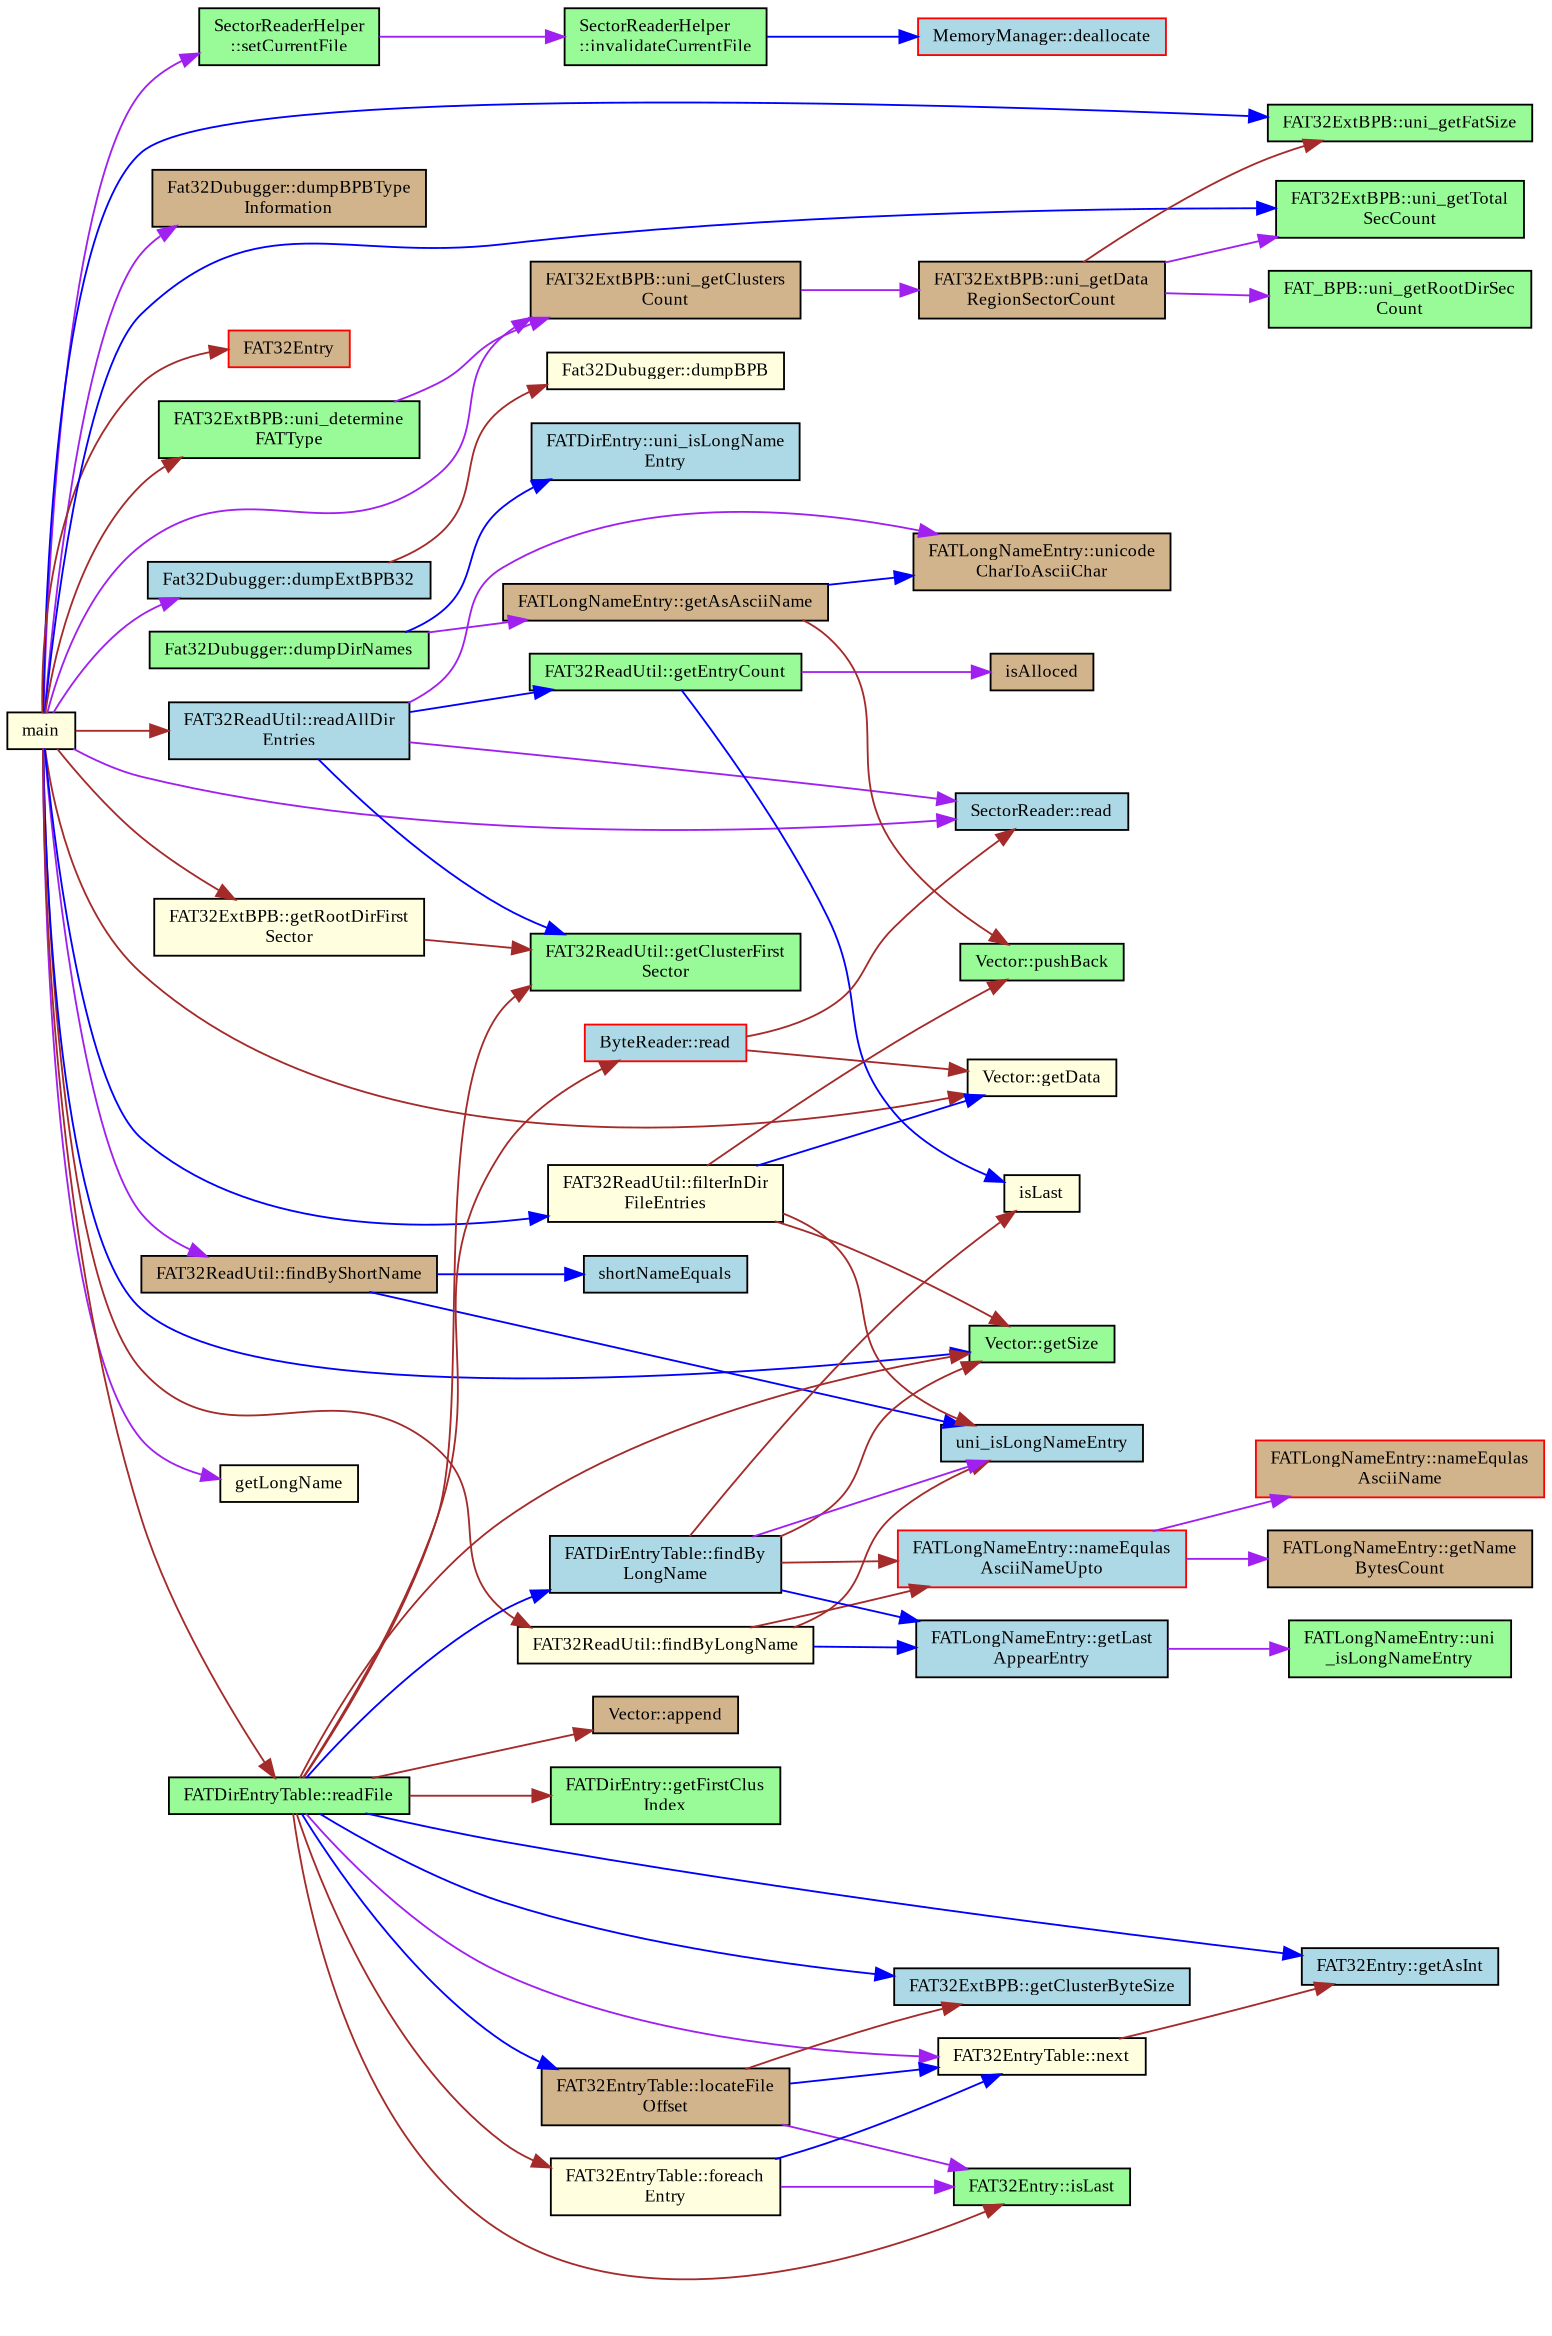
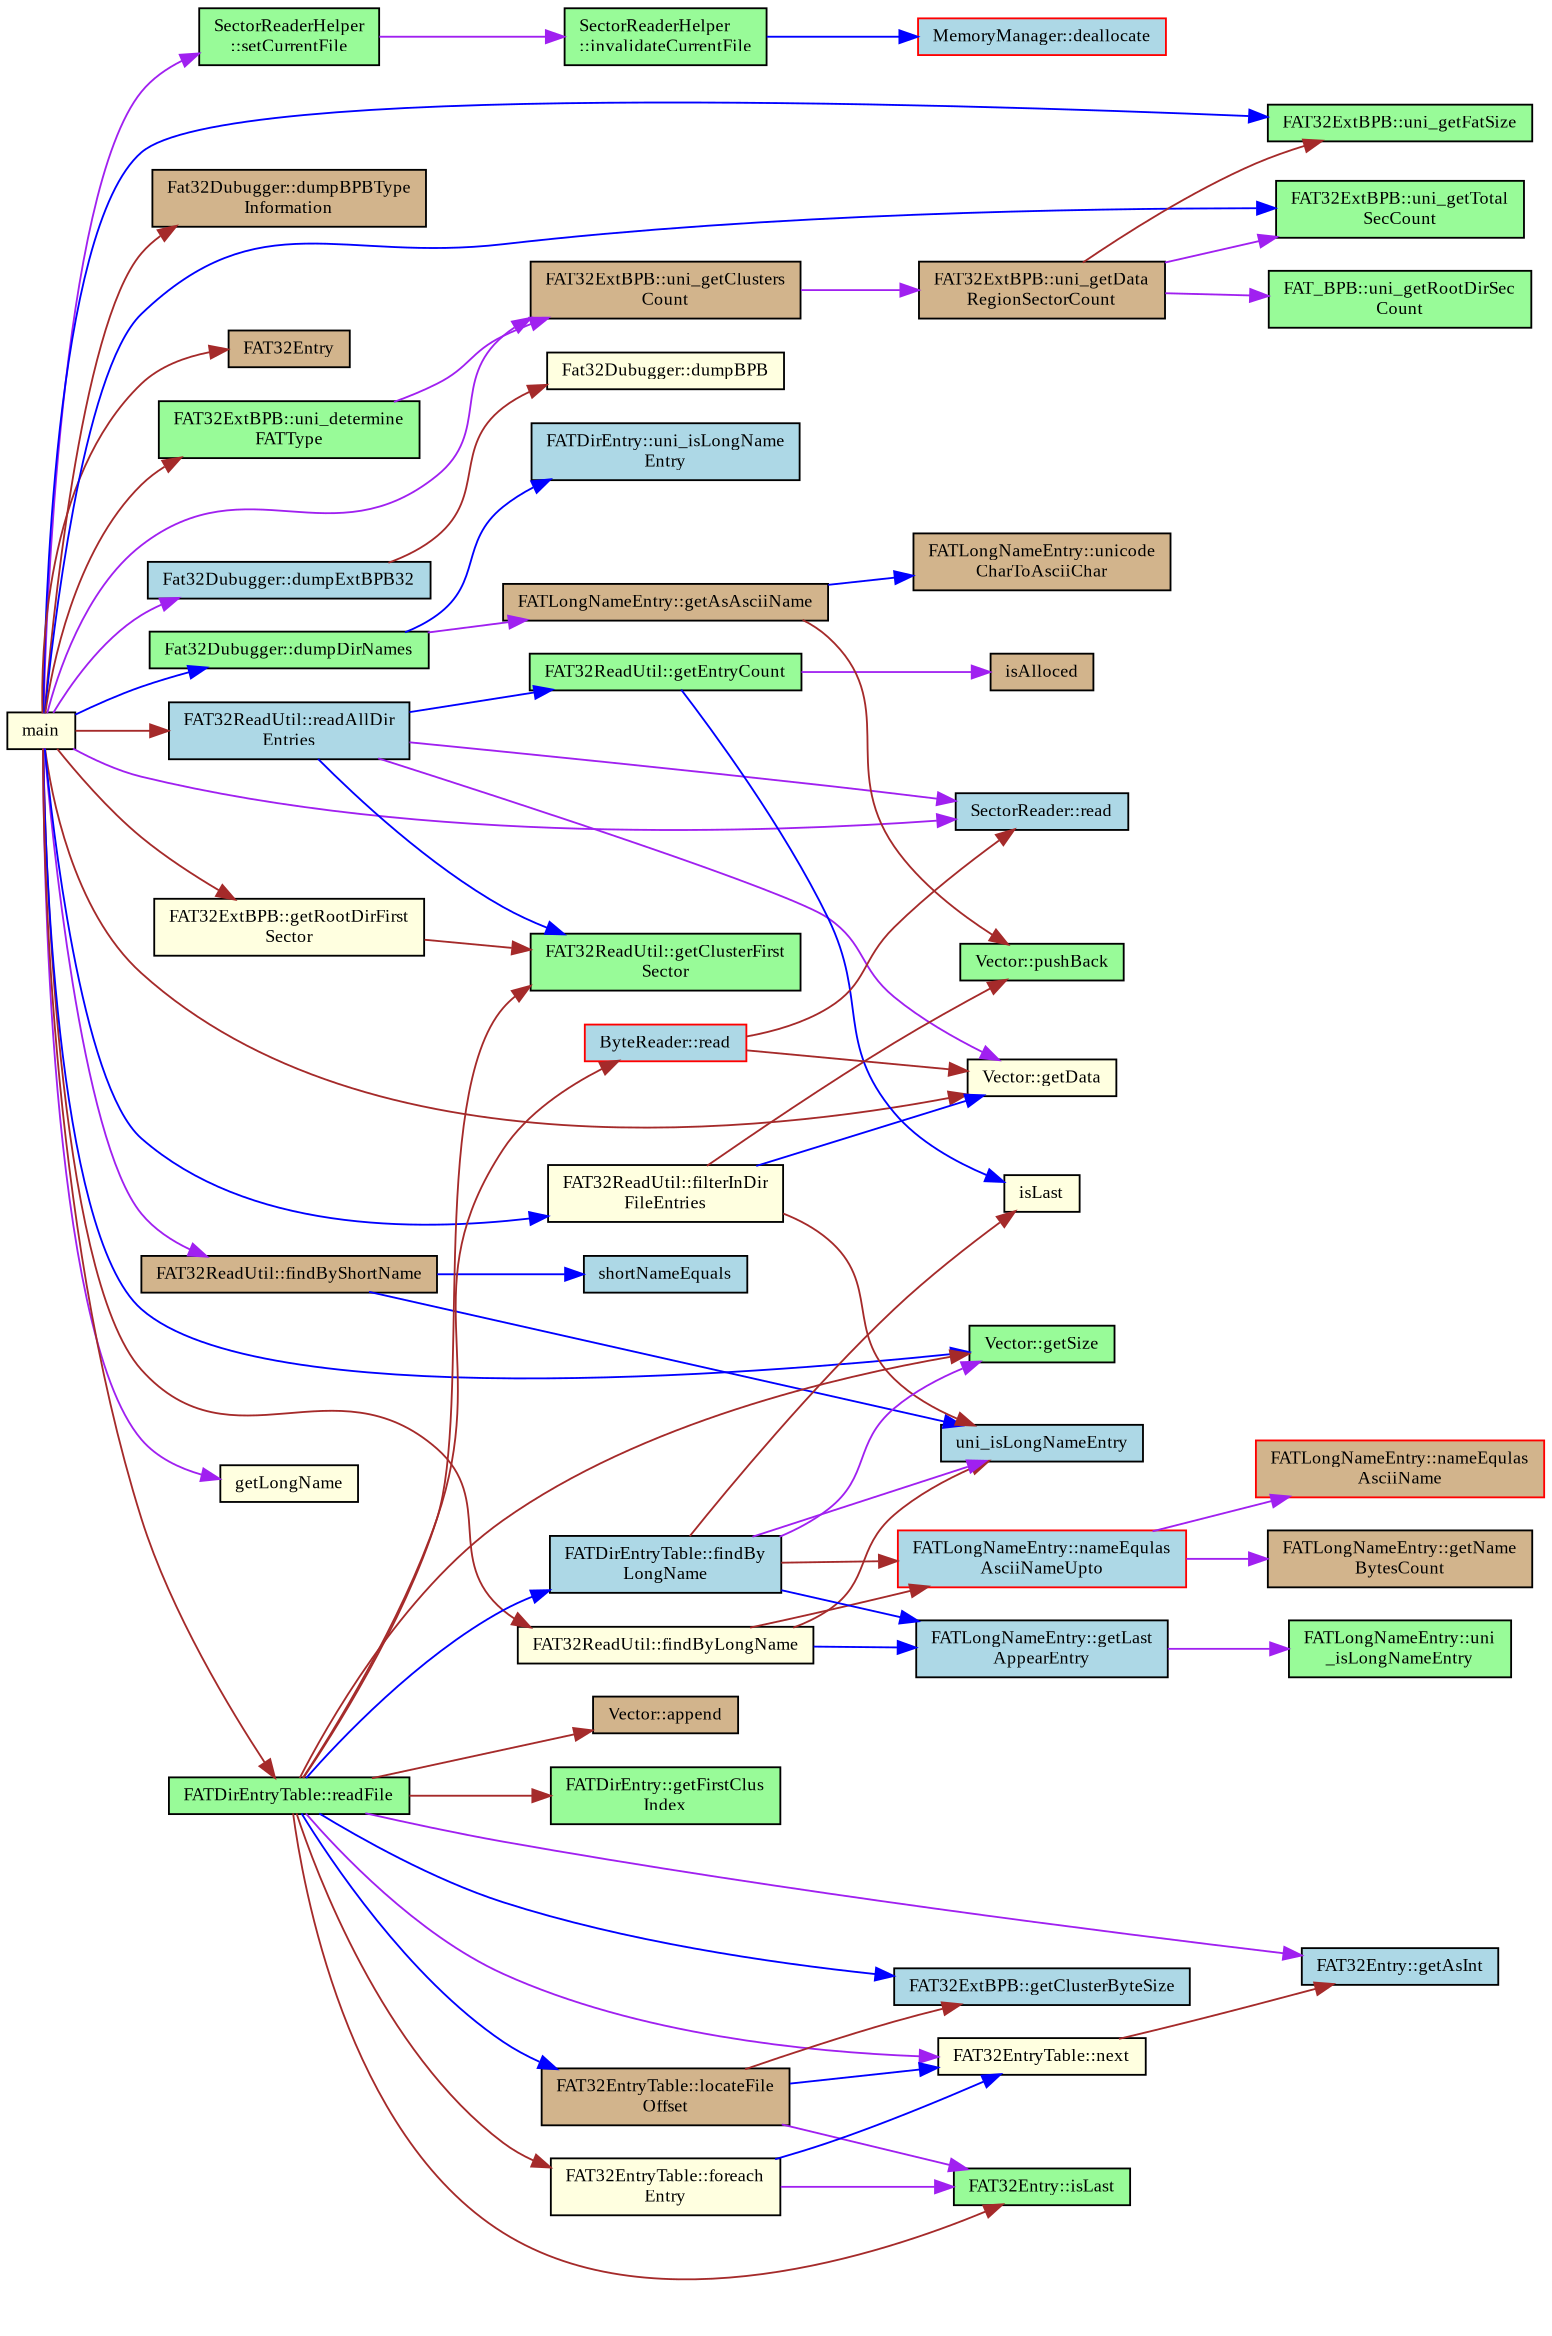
  digraph {
    fontname="Liberation Serif"
    rankdir=LR
    node [color=black fillcolor=palegreen fontname="Liberation Serif" fontsize=10 shape=record style=filled]
    edge [color=brown fontname="Liberation Serif" fontsize=10 labelfontname=Helvetica labelfontsize=10 style=solid]
    n1 [fillcolor=lightyellow fontcolor=black height=0.2 label=main width=0.4]
    n2 [height=0.2 label="SectorReaderHelper\l::setCurrentFile" width=0.4]
    n3 [fillcolor=lightblue height=0.2 label="SectorReader::read" width=0.4]
    n4 [fillcolor=tan height=0.2 label="Fat32Dubugger::dumpBPBType\lInformation" width=0.4]
    n5 [height=0.2 label="FAT32ExtBPB::uni_getFatSize" width=0.4]
-   n6 [color=red fillcolor=tan height=0.2 label=FAT32Entry width=0.4]
+   n6 [fillcolor=tan height=0.2 label=FAT32Entry width=0.4]
    n7 [fillcolor=lightyellow height=0.2 label="Vector::getData" width=0.4]
    n8 [fillcolor=lightblue height=0.2 label="Fat32Dubugger::dumpExtBPB32" width=0.4]
    n9 [height=0.2 label="FAT32ExtBPB::uni_getTotal\lSecCount" width=0.4]
    n10 [fillcolor=tan height=0.2 label="FAT32ExtBPB::uni_getClusters\lCount" width=0.4]
    n11 [fillcolor=lightyellow height=0.2 label="FAT32ExtBPB::getRootDirFirst\lSector" width=0.4]
    n12 [height=0.2 label="FAT32ExtBPB::uni_determine\lFATType" width=0.4]
    n13 [fillcolor=lightblue height=0.2 label="FAT32ReadUtil::readAllDir\lEntries" width=0.4]
    n14 [height=0.2 label="Fat32Dubugger::dumpDirNames" width=0.4]
    n15 [fillcolor=lightyellow height=0.2 label="FAT32ReadUtil::findByLongName" width=0.4]
    n16 [fillcolor=tan height=0.2 label="FAT32ReadUtil::findByShortName" width=0.4]
    n17 [fillcolor=lightyellow height=0.2 label="FAT32ReadUtil::filterInDir\lFileEntries" width=0.4]
    n18 [height=0.2 label="Vector::getSize" width=0.4]
    n19 [fillcolor=lightyellow height=0.2 label=getLongName width=0.4]
    n20 [height=0.2 label="FATDirEntryTable::readFile" width=0.4]
    n21 [height=0.2 label="SectorReaderHelper\l::invalidateCurrentFile" width=0.4]
    n22 [fillcolor=lightyellow height=0.2 label="Fat32Dubugger::dumpBPB" width=0.4]
    n23 [fillcolor=tan height=0.2 label="FAT32ExtBPB::uni_getData\lRegionSectorCount" width=0.4]
    n24 [height=0.2 label="FAT32ReadUtil::getClusterFirst\lSector" width=0.4]
    n25 [height=0.2 label="FAT32ReadUtil::getEntryCount" width=0.4]
    n26 [fillcolor=lightblue height=0.2 label="FATDirEntry::uni_isLongName\lEntry" width=0.4]
    n27 [fillcolor=tan height=0.2 label="FATLongNameEntry::getAsAsciiName" width=0.4]
    n28 [fillcolor=lightblue height=0.2 label=uni_isLongNameEntry width=0.4]
    n29 [fillcolor=lightblue height=0.2 label="FATLongNameEntry::getLast\lAppearEntry" width=0.4]
    n30 [color=red fillcolor=lightblue height=0.2 label="FATLongNameEntry::nameEqulas\lAsciiNameUpto" width=0.4]
    n31 [fillcolor=lightblue height=0.2 label=shortNameEquals width=0.4]
    n32 [height=0.2 label="Vector::pushBack" width=0.4]
    n33 [fillcolor=lightblue height=0.2 label="FATDirEntryTable::findBy\lLongName" width=0.4]
    n34 [height=0.2 label="FATDirEntry::getFirstClus\lIndex" width=0.4]
    n35 [fillcolor=tan height=0.2 label="FAT32EntryTable::locateFile\lOffset" width=0.4]
    n36 [fillcolor=lightblue height=0.2 label="FAT32ExtBPB::getClusterByteSize" width=0.4]
    n37 [height=0.2 label="FAT32Entry::isLast" width=0.4]
    n38 [fillcolor=lightyellow height=0.2 label="FAT32EntryTable::next" width=0.4]
    n39 [fillcolor=lightblue height=0.2 label="FAT32Entry::getAsInt" width=0.4]
    n40 [fillcolor=tan height=0.2 label="Vector::append" width=0.4]
    n41 [color=red fillcolor=lightblue height=0.2 label="ByteReader::read" width=0.4]
    n42 [fillcolor=lightyellow height=0.2 label="FAT32EntryTable::foreach\lEntry" width=0.4]
    n43 [color=red fillcolor=lightblue height=0.2 label="MemoryManager::deallocate" width=0.4]
    n44 [height=0.2 label="FAT_BPB::uni_getRootDirSec\lCount" width=0.4]
    n45 [fillcolor=tan height=0.2 label=isAlloced width=0.4]
    n46 [fillcolor=lightyellow height=0.2 label=isLast width=0.4]
    n47 [fillcolor=tan height=0.2 label="FATLongNameEntry::unicode\lCharToAsciiChar" width=0.4]
    n48 [height=0.2 label="FATLongNameEntry::uni\l_isLongNameEntry" width=0.4]
    n49 [color=red fillcolor=tan height=0.2 label="FATLongNameEntry::nameEqulas\lAsciiName" width=0.4]
    n50 [fillcolor=tan height=0.2 label="FATLongNameEntry::getName\lBytesCount" width=0.4]
    n1 -> n2 [color=purple]
    n1 -> n3 [color=purple]
-   n1 -> n4 [color=purple]
+   n1 -> n4
    n1 -> n5 [color=blue]
    n1 -> n6
    n1 -> n7
    n1 -> n8 [color=purple]
    n1 -> n9 [color=blue]
    n1 -> n10 [color=purple]
    n1 -> n11
    n1 -> n12
    n1 -> n13
+   n1 -> n14 [color=blue]
    n1 -> n15
    n1 -> n16 [color=purple]
    n1 -> n17 [color=blue]
    n1 -> n18 [color=blue]
    n1 -> n19 [color=purple]
    n1 -> n20
    n2 -> n21 [color=purple]
    n8 -> n22
    n10 -> n23 [color=purple]
    n11 -> n24
    n12 -> n10 [color=purple]
    n13 -> n3 [color=purple]
-   n13 -> n47 [color=purple]
+   n13 -> n7 [color=purple]
    n13 -> n24 [color=blue]
    n13 -> n25 [color=blue]
    n14 -> n26 [color=blue]
    n14 -> n27 [color=purple]
    n15 -> n28
    n15 -> n29 [color=blue]
    n15 -> n30
    n16 -> n28 [color=blue]
    n16 -> n31 [color=blue]
    n17 -> n7 [color=blue]
-   n17 -> n18
    n17 -> n28
    n17 -> n32
    n20 -> n18
    n20 -> n24
    n20 -> n33 [color=blue]
    n20 -> n34
    n20 -> n35 [color=blue]
    n20 -> n36 [color=blue]
    n20 -> n37
    n20 -> n38 [color=purple]
-   n20 -> n39 [color=blue]
+   n20 -> n39 [color=purple]
    n20 -> n40
    n20 -> n41
    n20 -> n42
    n21 -> n43 [color=blue]
    n23 -> n5
    n23 -> n9 [color=purple]
    n23 -> n44 [color=purple]
    n25 -> n45 [color=purple]
    n25 -> n46 [color=blue]
    n27 -> n32
    n27 -> n47 [color=blue]
    n29 -> n48 [color=purple]
    n30 -> n49 [color=purple]
    n30 -> n50 [color=purple]
-   n33 -> n18
+   n33 -> n18 [color=purple]
    n33 -> n28 [color=purple]
    n33 -> n29 [color=blue]
    n33 -> n30
    n33 -> n46
    n35 -> n36
    n35 -> n37 [color=purple]
    n35 -> n38 [color=blue]
    n38 -> n39
    n41 -> n3
    n41 -> n7
    n42 -> n37 [color=purple]
    n42 -> n38 [color=blue]
  }
